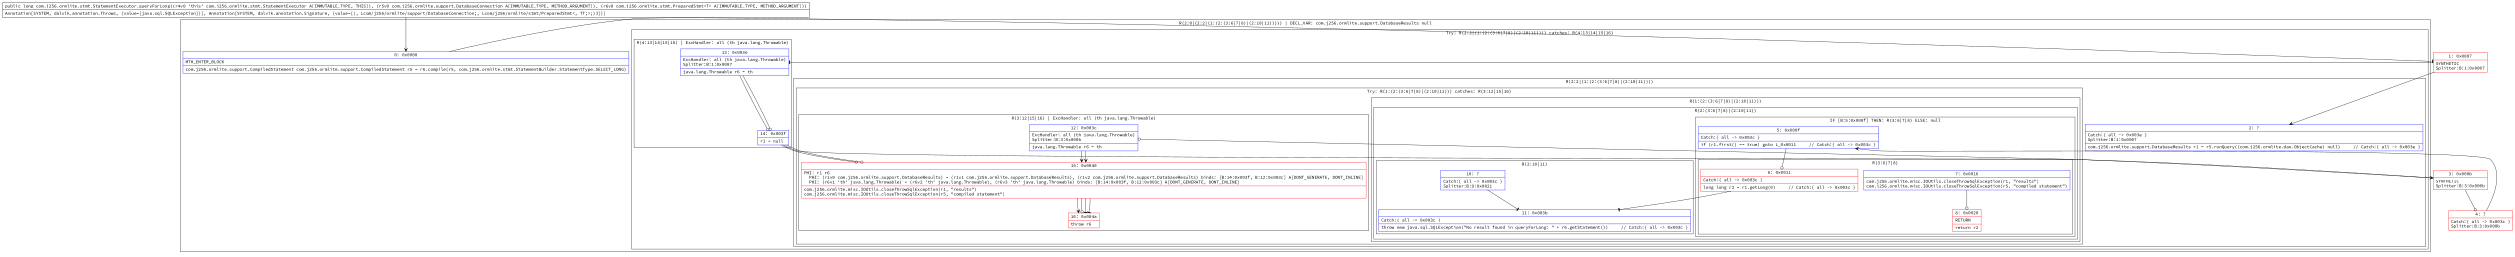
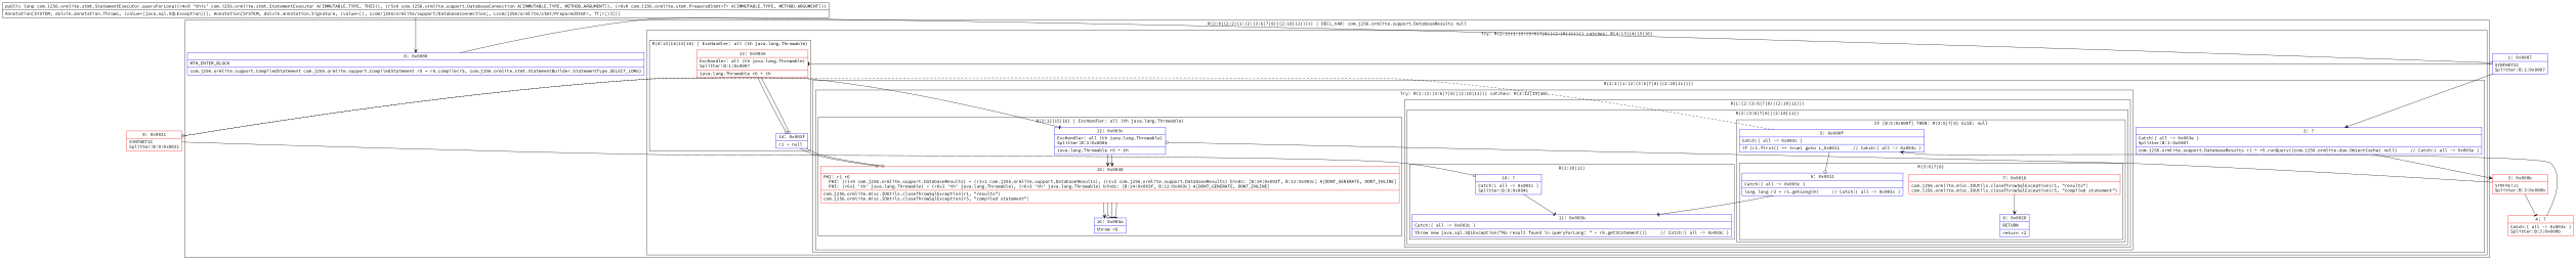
  digraph {
    fontname="Source Code Pro"
    node [color=blue fontname="Source Code Pro" shape=record]
    edge [arrowhead=odot fontname="Source Code Pro"]
-   n1 [color=red label="{6\:\ 0x0011|Catch:\{ all \-\> 0x003c \}\l|long long r2 = r1.getLong(0)     \/\/ Catch:\{ all \-\> 0x003c \}\l}"]
-   n2 [label="{7\:\ 0x0016|com.j256.ormlite.misc.IOUtils.closeThrowSqlException(r1, \"results\")\lcom.j256.ormlite.misc.IOUtils.closeThrowSqlException(r5, \"compiled statement\")\l}"]
-   n3 [color=red label="{8\:\ 0x0020|RETURN\l|return r2\l}"]
+   n1 [label="{6\:\ 0x0011|Catch:\{ all \-\> 0x003c \}\l|long long r2 = r1.getLong(0)     \/\/ Catch:\{ all \-\> 0x003c \}\l}"]
+   n2 [color=red label="{7\:\ 0x0016|com.j256.ormlite.misc.IOUtils.closeThrowSqlException(r1, \"results\")\lcom.j256.ormlite.misc.IOUtils.closeThrowSqlException(r5, \"compiled statement\")\l}"]
+   n3 [label="{8\:\ 0x0020|RETURN\l|return r2\l}"]
    n4 [label="{5\:\ 0x000f|Catch:\{ all \-\> 0x003c \}\l|if (r1.first() == true) goto L_0x0011     \/\/ Catch:\{ all \-\> 0x003c \}\l}"]
-   n5 [label="{10\:\ ?|Catch:\{ all \-\> 0x003c \}\lSplitter:B:9:0x0021\l}"]
+   n5 [label="{10\:\ ?|Catch:\{ all \-\> 0x003c \}\lSplitter:B:9:0x0041\l}"]
    n6 [label="{11\:\ 0x003b|Catch:\{ all \-\> 0x003c \}\l|throw new java.sql.SQLException(\"No result found in queryForLong: \" + r6.getStatement())     \/\/ Catch:\{ all \-\> 0x003c \}\l}"]
    n7 [label="{12\:\ 0x003c|ExcHandler: all (th java.lang.Throwable)\lSplitter:B:3:0x000b\l|java.lang.Throwable r6 = th\l}"]
    n8 [color=red label="{15\:\ 0x0040|PHI: r1 r6 \l  PHI: (r1v0 com.j256.ormlite.support.DatabaseResults) = (r1v1 com.j256.ormlite.support.DatabaseResults), (r1v2 com.j256.ormlite.support.DatabaseResults) binds: [B:14:0x003f, B:12:0x003c] A[DONT_GENERATE, DONT_INLINE]\l  PHI: (r6v1 'th' java.lang.Throwable) = (r6v2 'th' java.lang.Throwable), (r6v3 'th' java.lang.Throwable) binds: [B:14:0x003f, B:12:0x003c] A[DONT_GENERATE, DONT_INLINE]\l|com.j256.ormlite.misc.IOUtils.closeThrowSqlException(r1, \"results\")\lcom.j256.ormlite.misc.IOUtils.closeThrowSqlException(r5, \"compiled statement\")\l}"]
-   n9 [color=red label="{16\:\ 0x004a|throw r6\l}"]
+   n9 [label="{16\:\ 0x004a|throw r6\l}"]
    n10 [label="{2\:\ ?|Catch:\{ all \-\> 0x003e \}\lSplitter:B:1:0x0007\l|com.j256.ormlite.support.DatabaseResults r1 = r5.runQuery((com.j256.ormlite.dao.ObjectCache) null)     \/\/ Catch:\{ all \-\> 0x003e \}\l}"]
-   n11 [label="{13\:\ 0x003e|ExcHandler: all (th java.lang.Throwable)\lSplitter:B:1:0x0007\l|java.lang.Throwable r6 = th\l}"]
+   n11 [color=red label="{13\:\ 0x003e|ExcHandler: all (th java.lang.Throwable)\lSplitter:B:1:0x0007\l|java.lang.Throwable r6 = th\l}"]
    n12 [label="{14\:\ 0x003f|r1 = null\l}"]
    n13 [label="{0\:\ 0x0000|MTH_ENTER_BLOCK\l|com.j256.ormlite.support.CompiledStatement com.j256.ormlite.support.CompiledStatement r5 = r6.compile(r5, com.j256.ormlite.stmt.StatementBuilder.StatementType.SELECT_LONG)\l}"]
+   n14 [color=red label="{9\:\ 0x0021|SYNTHETIC\lSplitter:B:9:0x0021\l}"]
    n15 [color=red label="{3\:\ 0x000b|SYNTHETIC\lSplitter:B:3:0x000b\l}"]
-   n16 [color=red label="{1\:\ 0x0007|SYNTHETIC\lSplitter:B:1:0x0007\l}"]
+   n16 [label="{1\:\ 0x0007|SYNTHETIC\lSplitter:B:1:0x0007\l}"]
    n17 [color=red label="{4\:\ ?|Catch:\{ all \-\> 0x003c \}\lSplitter:B:3:0x000b\l}"]
    n18 [label="{public long com.j256.ormlite.stmt.StatementExecutor.queryForLong((r4v0 'this' com.j256.ormlite.stmt.StatementExecutor A[IMMUTABLE_TYPE, THIS]), (r5v0 com.j256.ormlite.support.DatabaseConnection A[IMMUTABLE_TYPE, METHOD_ARGUMENT]), (r6v0 com.j256.ormlite.stmt.PreparedStmt\<T\> A[IMMUTABLE_TYPE, METHOD_ARGUMENT]))  | Annotation[SYSTEM, dalvik.annotation.Throws, \{value=[java.sql.SQLException]\}], Annotation[SYSTEM, dalvik.annotation.Signature, \{value=[(, Lcom\/j256\/ormlite\/support\/DatabaseConnection;, Lcom\/j256\/ormlite\/stmt\/PreparedStmt\<, TT;\>;)J]\}]\l}" color=""]
    subgraph cluster_1 {
      label="R(2:0|(2:2|(1:(2:(3:6|7|8)|(2:10|11))))) | DECL_VAR: com.j256.ormlite.support.DatabaseResults null\l"
      n13
      subgraph cluster_2 {
        label="Try: R(2:2|(1:(2:(3:6|7|8)|(2:10|11)))) catches: R(4:13|14|15|16)"
        subgraph cluster_3 {
          label="R(2:2|(1:(2:(3:6|7|8)|(2:10|11))))"
          n10
          subgraph cluster_4 {
            label="Try: R(1:(2:(3:6|7|8)|(2:10|11))) catches: R(3:12|15|16)"
            subgraph cluster_5 {
              label="R(1:(2:(3:6|7|8)|(2:10|11)))"
              subgraph cluster_6 {
                label="R(2:(3:6|7|8)|(2:10|11))"
                subgraph cluster_7 {
                  label="IF [B:5:0x000f] THEN: R(3:6|7|8) ELSE: null"
                  n4
                  subgraph cluster_8 {
                    label="R(3:6|7|8)"
                    n1
                    n2
                    n3
                  }
                }
                subgraph cluster_9 {
                  label="R(2:10|11)"
                  n5
                  n6
                }
              }
            }
            subgraph cluster_10 {
              label="R(3:12|15|16) | ExcHandler: all (th java.lang.Throwable)\l"
              n7
              n8
              n9
            }
          }
        }
        subgraph cluster_11 {
          label="R(4:13|14|15|16) | ExcHandler: all (th java.lang.Throwable)\l"
          n11
          n12
        }
      }
    }
    subgraph cluster_12 {
      label="R(4:13|14|15|16) | ExcHandler: all (th java.lang.Throwable)\l"
    }
    subgraph cluster_13 {
      label="R(3:12|15|16) | ExcHandler: all (th java.lang.Throwable)\l"
    }
    n1 -> n6 [arrowhead=tee]
-   n2 -> n3
+   n2 -> n3 [arrowhead=vee]
    n4 -> n1
+   n4 -> n14 [style=dashed]
    n5 -> n6 [arrowhead=tee]
    n7 -> n8 [arrowhead=vee]
    n7 -> n8 [arrowhead=vee]
    n8 -> n9 [arrowhead=vee]
    n8 -> n9
    n8 -> n9 [arrowhead=tee]
    n8 -> n9 [arrowhead=tee]
-   n12 -> n15 [arrowhead=vee]
+   n10 -> n15 [arrowhead=vee]
    n11 -> n12
    n11 -> n12
    n12 -> n8
    n12 -> n8
-   n13 -> n16 [arrowhead=tee]
+   n13 -> n16
+   n14 -> n5
+   n14 -> n7 [arrowhead=tee]
    n15 -> n7
-   n15 -> n17
+   n15 -> n17 [arrowhead=tee]
    n16 -> n10 [arrowhead=vee]
    n16 -> n11 [arrowhead=tee]
    n17 -> n4 [arrowhead=vee]
    n18 -> n13 [arrowhead=vee]
  }
